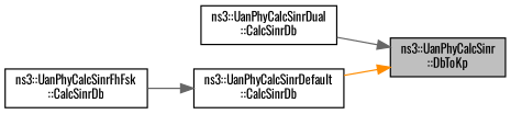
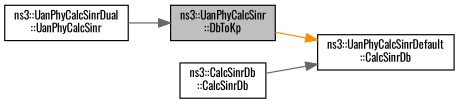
  digraph {
    fontname=Oswald
    rankdir=RL
    node [color=black fillcolor=white fontname=Oswald fontsize=10 shape=record style=filled]
    edge [color=gray40 dir=back fontname=Oswald fontsize=10 labelfontname=Helvetica labelfontsize=10 style=solid]
    n1 [fillcolor=grey75 fontcolor=black height=0.2 label="ns3::UanPhyCalcSinr\l::DbToKp" width=0.4]
-   n2 [height=0.2 label="ns3::UanPhyCalcSinrDual\l::CalcSinrDb" width=0.4]
+   n2 [height=0.2 label="ns3::UanPhyCalcSinrDual\l::UanPhyCalcSinr" width=0.4]
    n3 [height=0.2 label="ns3::UanPhyCalcSinrDefault\l::CalcSinrDb" width=0.4]
-   n4 [height=0.2 label="ns3::UanPhyCalcSinrFhFsk\l::CalcSinrDb" width=0.4]
+   n4 [height=0.2 label="ns3::CalcSinrDb\l::CalcSinrDb" width=0.4]
    n1 -> n2
-   n1 -> n3 [color=darkorange]
+   n3 -> n1 [color=darkorange]
    n3 -> n4
  }
